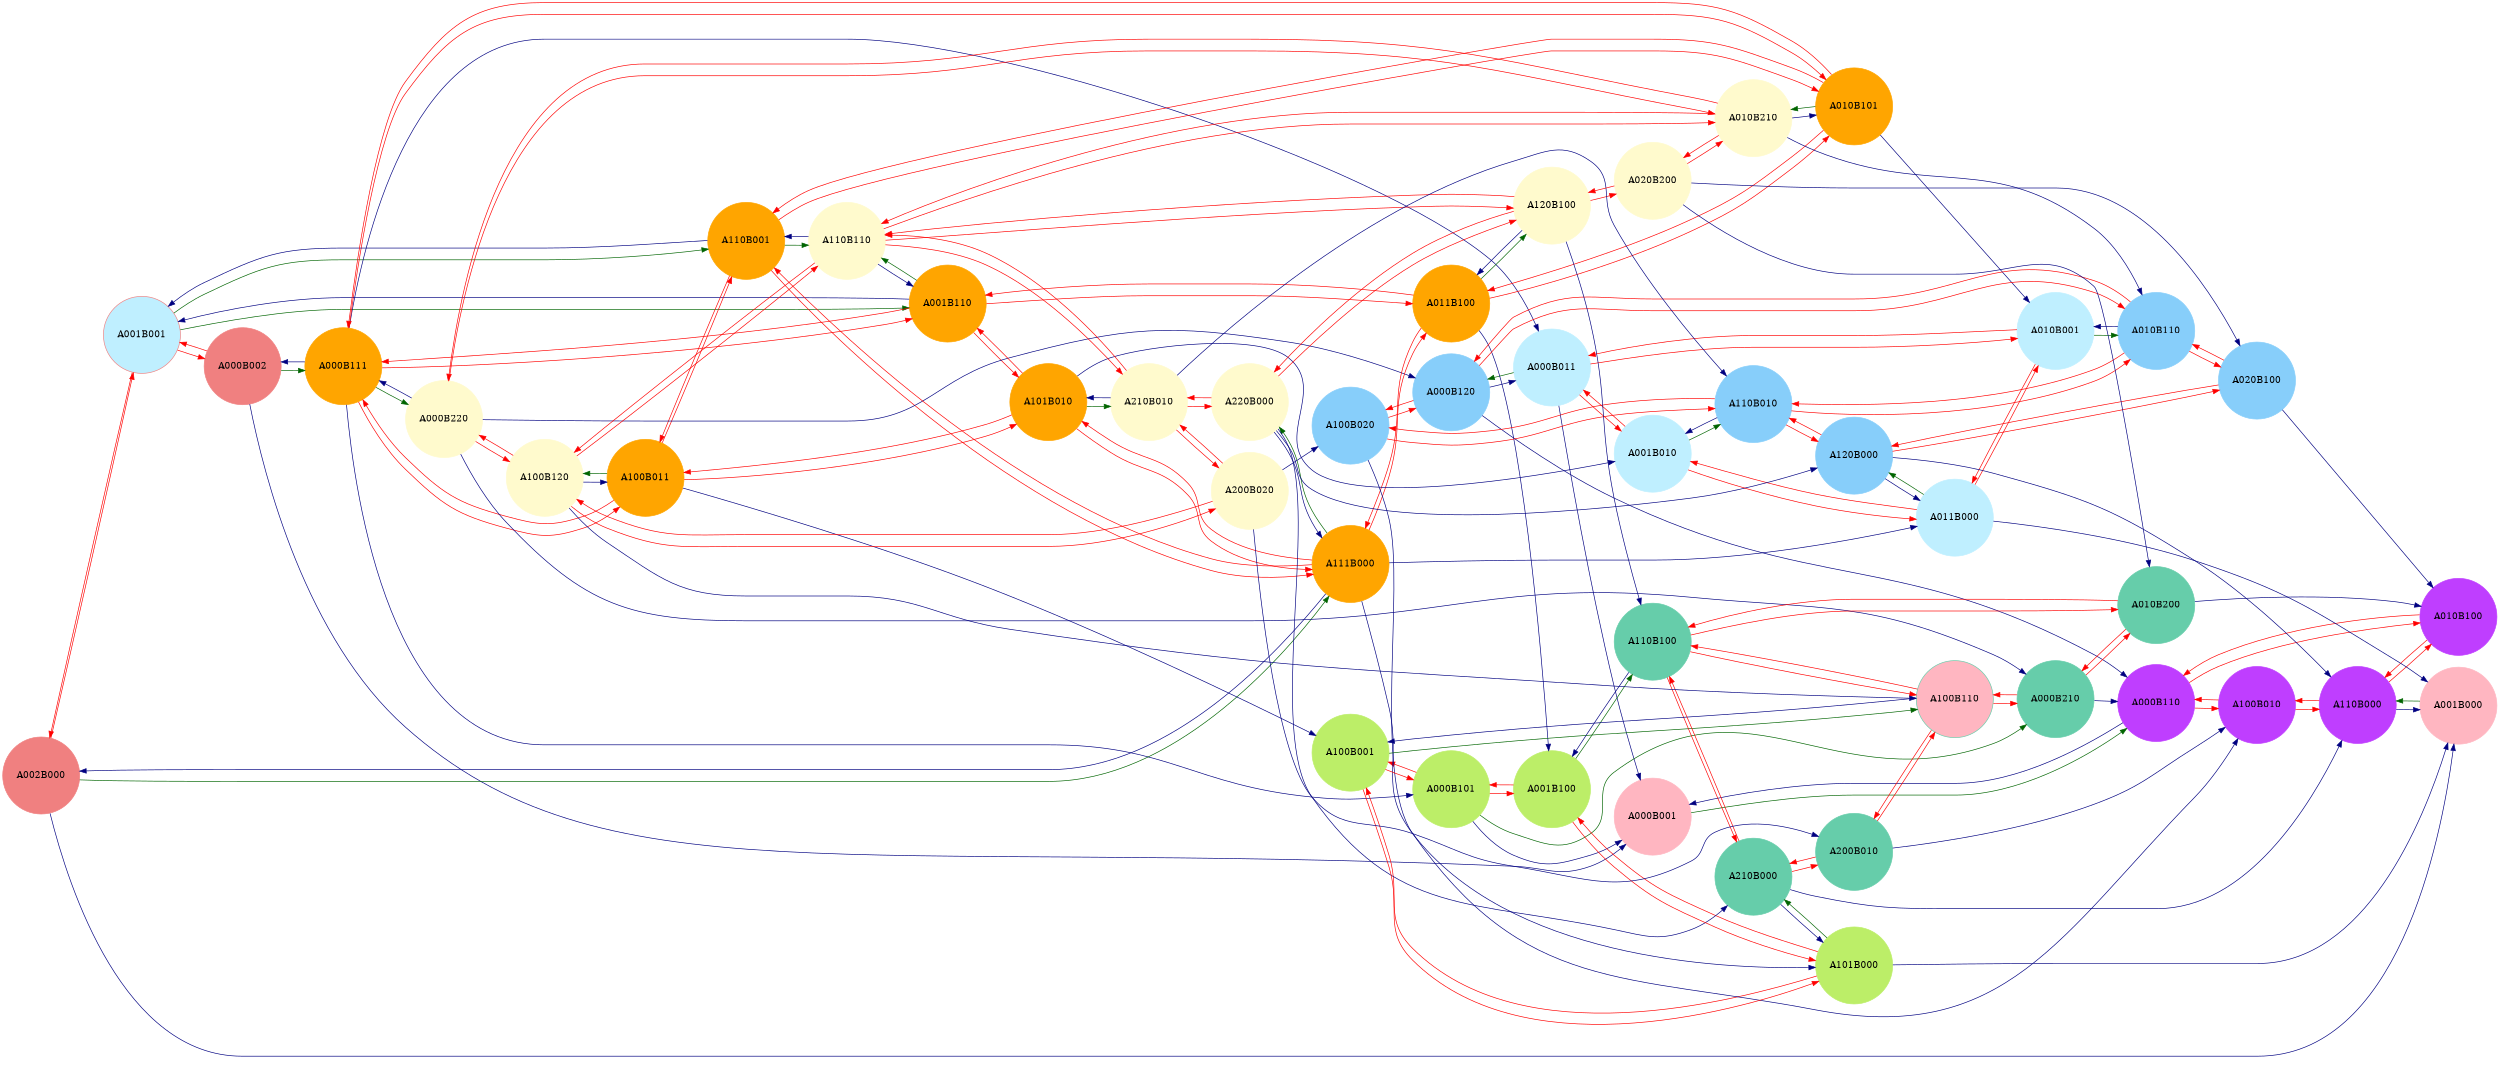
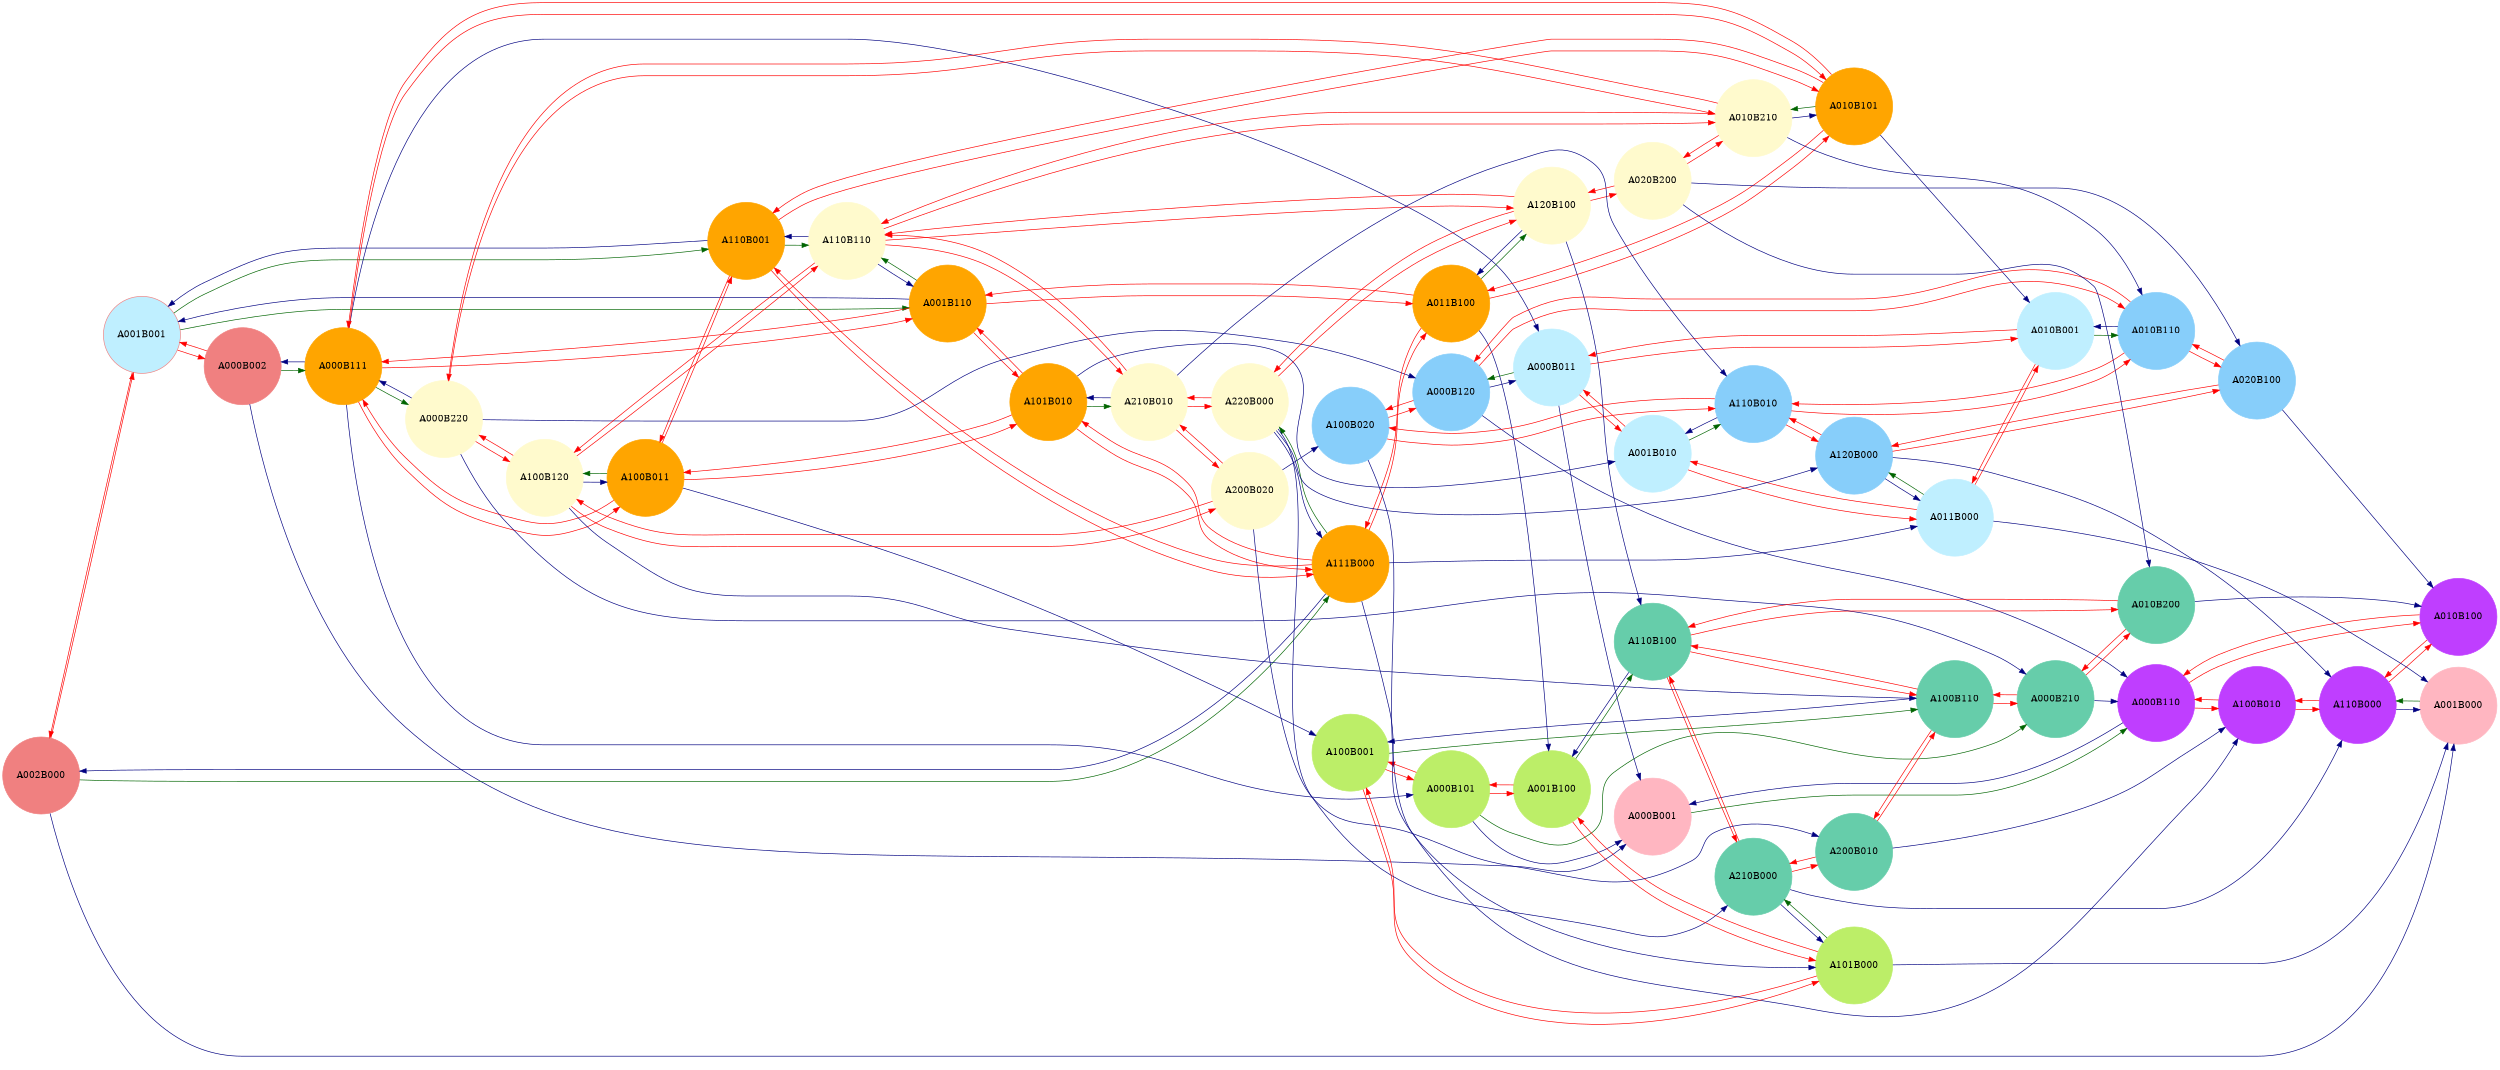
  digraph {
    rankdir=LR
    node [color=lemonchiffon shape=circle style=filled]
    edge [color=red]
    A000B001 [color=lightpink]
    A000B110 [color=darkorchid1]
    A010B100 [color=darkorchid1]
    A100B010 [color=darkorchid1]
    A001B000 [color=lightpink]
    A110B000 [color=darkorchid1]
    A000B002 [color=lightcoral]
    A001B001 [color=lightcoral fillcolor=lightblue1]
    A000B111 [color=orange]
    A002B000 [color=lightcoral]
    A001B110 [color=orange]
    A110B001 [color=orange]
    A000B011 [color=lightblue1]
    A000B101 [color=darkolivegreen2]
    A010B101 [color=orange]
    A100B011 [color=orange]
    A000B220
    A111B000 [color=orange]
    A011B100 [color=orange]
    A101B010 [color=orange]
    A110B110
    A011B000 [color=lightblue1]
    A101B000 [color=darkolivegreen2]
    A220B000
    A001B010 [color=lightblue1]
    A010B001 [color=lightblue1]
    A000B120 [color=lightskyblue]
    A110B010 [color=lightskyblue]
    A010B110 [color=lightskyblue]
    A100B020 [color=lightskyblue]
    A120B000 [color=lightskyblue]
    A020B100 [color=lightskyblue]
    A001B100 [color=darkolivegreen2]
    A100B001 [color=darkolivegreen2]
    A000B210 [color=mediumaquamarine]
    A110B100 [color=mediumaquamarine]
-   A100B110 [color=mediumaquamarine fillcolor=lightpink]
+   A100B110 [color=mediumaquamarine]
    A010B200 [color=mediumaquamarine]
    A210B000 [color=mediumaquamarine]
    A200B010 [color=mediumaquamarine]
    A010B210
    A100B120
    A120B100
    A210B010
    A020B200
    A200B020
    A000B001 -> A000B110 [color=darkgreen]
    A000B110 -> A000B001 [color=navy]
    A000B110 -> A010B100
    A000B110 -> A100B010
    A010B100 -> A000B110
    A010B100 -> A110B000
    A100B010 -> A000B110
    A100B010 -> A110B000
    A001B000 -> A110B000 [color=darkgreen]
    A110B000 -> A010B100
    A110B000 -> A100B010
    A110B000 -> A001B000 [color=navy]
    A000B002 -> A000B001 [color=navy]
    A000B002 -> A001B001
    A000B002 -> A000B111 [color=darkgreen]
    A001B001 -> A000B002
    A001B001 -> A002B000
    A001B001 -> A001B110 [color=darkgreen]
    A001B001 -> A110B001 [color=darkgreen]
    A000B111 -> A000B002 [color=navy]
    A000B111 -> A001B110
    A000B111 -> A000B011 [color=navy]
    A000B111 -> A000B101 [color=navy]
    A000B111 -> A010B101
    A000B111 -> A100B011
    A000B111 -> A000B220 [color=darkgreen]
    A002B000 -> A001B000 [color=navy]
    A002B000 -> A001B001
    A002B000 -> A111B000 [color=darkgreen]
    A001B110 -> A001B001 [color=navy]
    A001B110 -> A000B111
    A001B110 -> A011B100
    A001B110 -> A101B010
    A001B110 -> A110B110 [color=darkgreen]
    A110B001 -> A001B001 [color=navy]
    A110B001 -> A010B101
    A110B001 -> A100B011
    A110B001 -> A111B000
    A110B001 -> A110B110 [color=darkgreen]
    A000B011 -> A000B001 [color=navy]
    A000B011 -> A001B010
    A000B011 -> A010B001
    A000B011 -> A000B120 [color=darkgreen]
    A000B101 -> A000B001 [color=navy]
    A000B101 -> A001B100
    A000B101 -> A100B001
    A000B101 -> A000B210 [color=darkgreen]
    A010B101 -> A000B111
    A010B101 -> A110B001
    A010B101 -> A011B100
    A010B101 -> A010B001 [color=navy]
    A010B101 -> A010B210 [color=darkgreen]
    A100B011 -> A000B111
    A100B011 -> A110B001
    A100B011 -> A101B010
    A100B011 -> A100B001 [color=navy]
    A100B011 -> A100B120 [color=darkgreen]
    A000B220 -> A000B111 [color=navy]
    A000B220 -> A000B120 [color=navy]
    A000B220 -> A000B210 [color=navy]
    A000B220 -> A010B210
    A000B220 -> A100B120
    A111B000 -> A002B000 [color=navy]
    A111B000 -> A110B001
    A111B000 -> A011B100
    A111B000 -> A101B010
    A111B000 -> A011B000 [color=navy]
    A111B000 -> A101B000 [color=navy]
    A111B000 -> A220B000 [color=darkgreen]
    A011B100 -> A001B110
    A011B100 -> A010B101
    A011B100 -> A111B000
    A011B100 -> A001B100 [color=navy]
    A011B100 -> A120B100 [color=darkgreen]
    A101B010 -> A001B110
    A101B010 -> A100B011
    A101B010 -> A111B000
    A101B010 -> A001B010 [color=navy]
    A101B010 -> A210B010 [color=darkgreen]
    A110B110 -> A001B110 [color=navy]
    A110B110 -> A110B001 [color=navy]
    A110B110 -> A010B210
    A110B110 -> A100B120
    A110B110 -> A120B100
    A110B110 -> A210B010
    A011B000 -> A001B000 [color=navy]
    A011B000 -> A001B010
    A011B000 -> A010B001
    A011B000 -> A120B000 [color=darkgreen]
    A101B000 -> A001B000 [color=navy]
    A101B000 -> A001B100
    A101B000 -> A100B001
    A101B000 -> A210B000 [color=darkgreen]
    A220B000 -> A111B000 [color=navy]
    A220B000 -> A120B000 [color=navy]
    A220B000 -> A210B000 [color=navy]
    A220B000 -> A120B100
    A220B000 -> A210B010
    A001B010 -> A000B011
    A001B010 -> A011B000
    A001B010 -> A110B010 [color=darkgreen]
    A010B001 -> A000B011
    A010B001 -> A011B000
    A010B001 -> A010B110 [color=darkgreen]
    A000B120 -> A000B110 [color=navy]
    A000B120 -> A000B011 [color=navy]
    A000B120 -> A010B110
    A000B120 -> A100B020
    A110B010 -> A001B010 [color=navy]
    A110B010 -> A010B110
    A110B010 -> A100B020
    A110B010 -> A120B000
    A010B110 -> A010B001 [color=navy]
    A010B110 -> A000B120
    A010B110 -> A110B010
    A010B110 -> A020B100
    A100B020 -> A100B010 [color=navy]
    A100B020 -> A000B120
    A100B020 -> A110B010
    A120B000 -> A110B000 [color=navy]
    A120B000 -> A011B000 [color=navy]
    A120B000 -> A110B010
    A120B000 -> A020B100
    A020B100 -> A010B100 [color=navy]
    A020B100 -> A010B110
    A020B100 -> A120B000
    A001B100 -> A000B101
    A001B100 -> A101B000
    A001B100 -> A110B100 [color=darkgreen]
    A100B001 -> A000B101
    A100B001 -> A101B000
    A100B001 -> A100B110 [color=darkgreen]
    A000B210 -> A000B110 [color=navy]
    A000B210 -> A100B110
    A000B210 -> A010B200
    A110B100 -> A001B100 [color=navy]
    A110B100 -> A100B110
    A110B100 -> A010B200
    A110B100 -> A210B000
    A100B110 -> A100B001 [color=navy]
    A100B110 -> A000B210
    A100B110 -> A110B100
    A100B110 -> A200B010
    A010B200 -> A010B100 [color=navy]
    A010B200 -> A000B210
    A010B200 -> A110B100
    A210B000 -> A110B000 [color=navy]
    A210B000 -> A101B000 [color=navy]
    A210B000 -> A110B100
    A210B000 -> A200B010
    A200B010 -> A100B010 [color=navy]
    A200B010 -> A100B110
    A200B010 -> A210B000
    A010B210 -> A010B101 [color=navy]
    A010B210 -> A000B220
    A010B210 -> A110B110
    A010B210 -> A010B110 [color=navy]
    A010B210 -> A020B200
    A100B120 -> A100B011 [color=navy]
    A100B120 -> A000B220
    A100B120 -> A110B110
    A100B120 -> A100B110 [color=navy]
    A100B120 -> A200B020
    A120B100 -> A011B100 [color=navy]
    A120B100 -> A110B110
    A120B100 -> A220B000
    A120B100 -> A110B100 [color=navy]
    A120B100 -> A020B200
    A210B010 -> A101B010 [color=navy]
    A210B010 -> A110B110
    A210B010 -> A220B000
    A210B010 -> A110B010 [color=navy]
    A210B010 -> A200B020
    A020B200 -> A020B100 [color=navy]
    A020B200 -> A010B200 [color=navy]
    A020B200 -> A010B210
    A020B200 -> A120B100
    A200B020 -> A100B020 [color=navy]
    A200B020 -> A200B010 [color=navy]
    A200B020 -> A100B120
    A200B020 -> A210B010
  }
